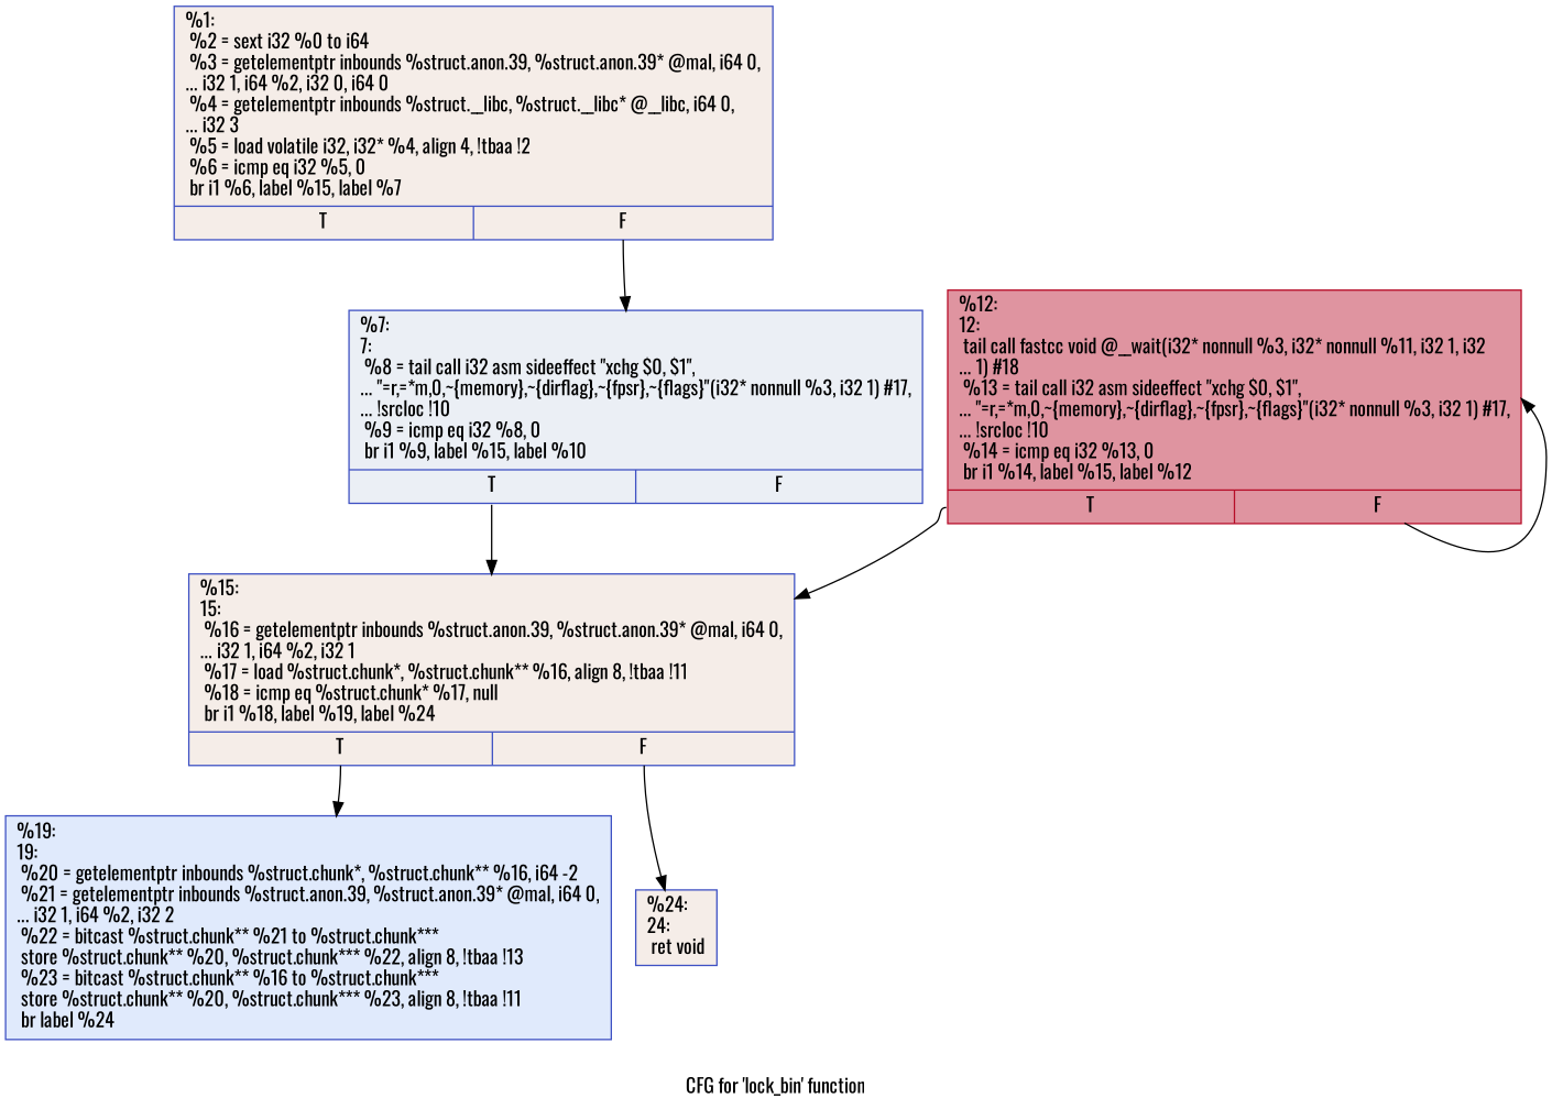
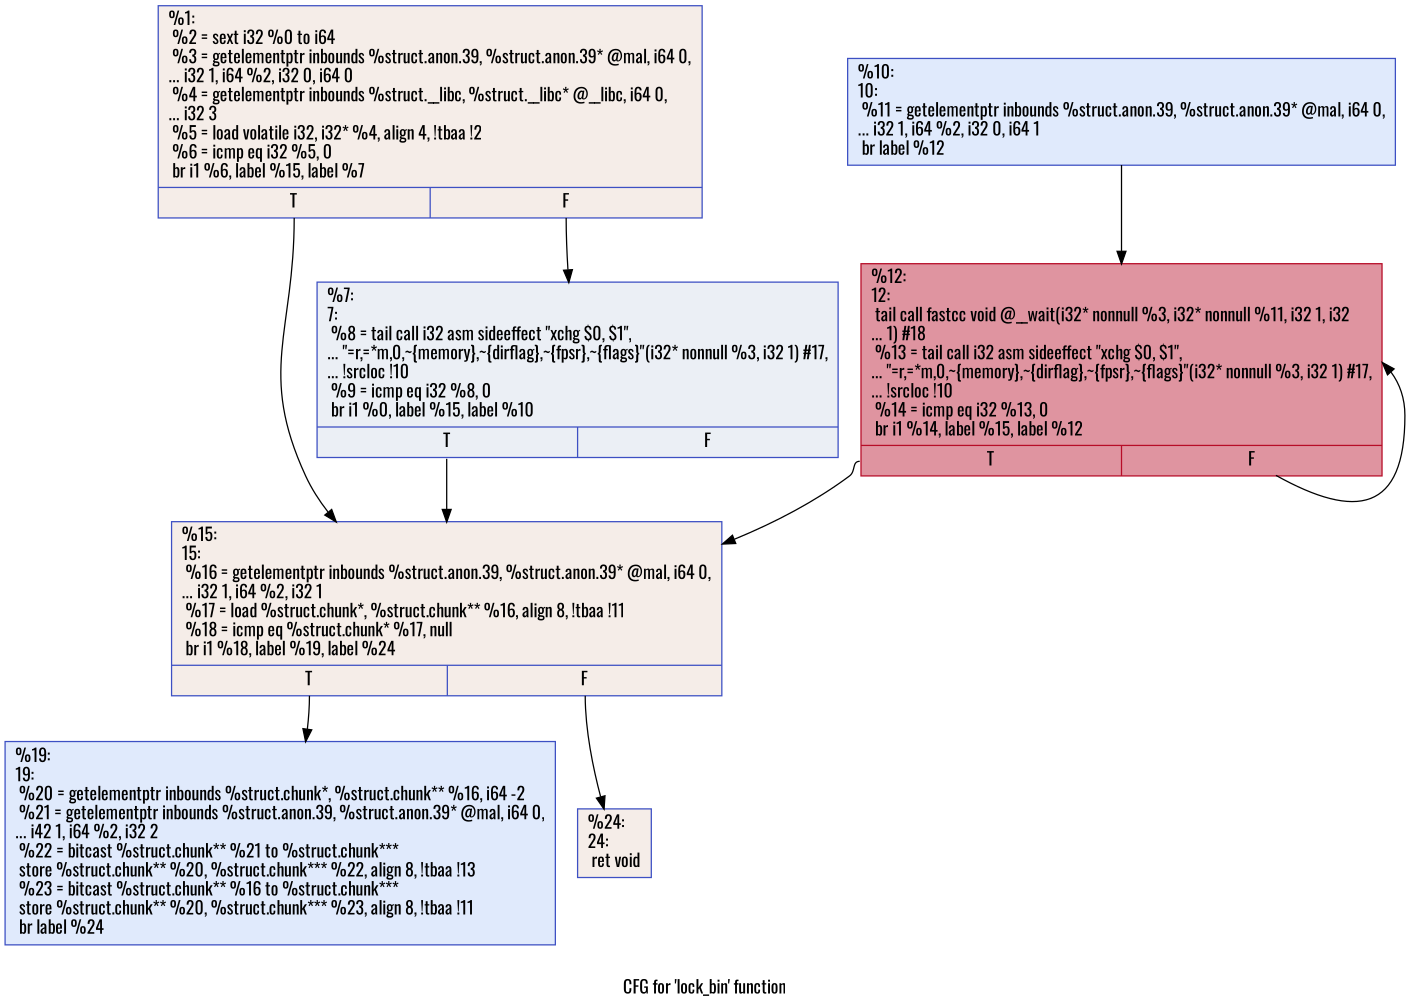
  digraph {
    fontname=Oswald
    label="CFG for 'lock_bin' function"
    node [color="#3d50c3ff" fillcolor="#e8d6cc70" fontname=Oswald shape=record style=filled]
    edge [fontname=Oswald tailport=s0]
    n1 [label="{%1:\l  %2 = sext i32 %0 to i64\l  %3 = getelementptr inbounds %struct.anon.39, %struct.anon.39* @mal, i64 0,\l... i32 1, i64 %2, i32 0, i64 0\l  %4 = getelementptr inbounds %struct.__libc, %struct.__libc* @__libc, i64 0,\l... i32 3\l  %5 = load volatile i32, i32* %4, align 4, !tbaa !2\l  %6 = icmp eq i32 %5, 0\l  br i1 %6, label %15, label %7\l|{<s0>T|<s1>F}}"]
    n2 [label="{%15:\l15:                                               \l  %16 = getelementptr inbounds %struct.anon.39, %struct.anon.39* @mal, i64 0,\l... i32 1, i64 %2, i32 1\l  %17 = load %struct.chunk*, %struct.chunk** %16, align 8, !tbaa !11\l  %18 = icmp eq %struct.chunk* %17, null\l  br i1 %18, label %19, label %24\l|{<s0>T|<s1>F}}"]
-   n3 [fillcolor="#d1dae970" label="{%7:\l7:                                                \l  %8 = tail call i32 asm sideeffect \"xchg $0, $1\",\l... \"=r,=*m,0,~\{memory\},~\{dirflag\},~\{fpsr\},~\{flags\}\"(i32* nonnull %3, i32 1) #17,\l... !srcloc !10\l  %9 = icmp eq i32 %8, 0\l  br i1 %9, label %15, label %10\l|{<s0>T|<s1>F}}"]
-   n4 [fillcolor="#b9d0f970" label="{%19:\l19:                                               \l  %20 = getelementptr inbounds %struct.chunk*, %struct.chunk** %16, i64 -2\l  %21 = getelementptr inbounds %struct.anon.39, %struct.anon.39* @mal, i64 0,\l... i32 1, i64 %2, i32 2\l  %22 = bitcast %struct.chunk** %21 to %struct.chunk***\l  store %struct.chunk** %20, %struct.chunk*** %22, align 8, !tbaa !13\l  %23 = bitcast %struct.chunk** %16 to %struct.chunk***\l  store %struct.chunk** %20, %struct.chunk*** %23, align 8, !tbaa !11\l  br label %24\l}"]
+   n3 [fillcolor="#d1dae970" label="{%7:\l7:                                                \l  %8 = tail call i32 asm sideeffect \"xchg $0, $1\",\l... \"=r,=*m,0,~\{memory\},~\{dirflag\},~\{fpsr\},~\{flags\}\"(i32* nonnull %3, i32 1) #17,\l... !srcloc !10\l  %9 = icmp eq i32 %8, 0\l  br i1 %0, label %15, label %10\l|{<s0>T|<s1>F}}"]
+   n4 [fillcolor="#b9d0f970" label="{%19:\l19:                                               \l  %20 = getelementptr inbounds %struct.chunk*, %struct.chunk** %16, i64 -2\l  %21 = getelementptr inbounds %struct.anon.39, %struct.anon.39* @mal, i64 0,\l... i42 1, i64 %2, i32 2\l  %22 = bitcast %struct.chunk** %21 to %struct.chunk***\l  store %struct.chunk** %20, %struct.chunk*** %22, align 8, !tbaa !13\l  %23 = bitcast %struct.chunk** %16 to %struct.chunk***\l  store %struct.chunk** %20, %struct.chunk*** %23, align 8, !tbaa !11\l  br label %24\l}"]
    n5 [label="{%24:\l24:                                               \l  ret void\l}"]
+   n6 [fillcolor="#b9d0f970" label="{%10:\l10:                                               \l  %11 = getelementptr inbounds %struct.anon.39, %struct.anon.39* @mal, i64 0,\l... i32 1, i64 %2, i32 0, i64 1\l  br label %12\l}"]
    n7 [color="#b70d28ff" fillcolor="#b70d2870" label="{%12:\l12:                                               \l  tail call fastcc void @__wait(i32* nonnull %3, i32* nonnull %11, i32 1, i32\l... 1) #18\l  %13 = tail call i32 asm sideeffect \"xchg $0, $1\",\l... \"=r,=*m,0,~\{memory\},~\{dirflag\},~\{fpsr\},~\{flags\}\"(i32* nonnull %3, i32 1) #17,\l... !srcloc !10\l  %14 = icmp eq i32 %13, 0\l  br i1 %14, label %15, label %12\l|{<s0>T|<s1>F}}"]
+   n1 -> n2
    n1 -> n3 [tailport=s1]
    n2 -> n4
    n2 -> n5 [tailport=s1]
    n3 -> n2
+   n6 -> n7
    n7 -> n2
    n7 -> n7 [tailport=s1]
  }
